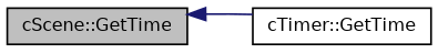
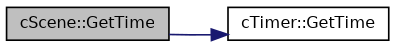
  digraph {
    rankdir=LR
    node [color=black fontname=Helvetica fontsize=10 shape=record style=filled]
    n1 [fillcolor=grey75 fontcolor=black height=0.2 label="cScene::GetTime" width=0.4]
    n2 [fillcolor=white height=0.2 label="cTimer::GetTime" width=0.4]
-   n2 -> n1 [color=midnightblue fontname=Helvetica fontsize=10 labelfontname=Helvetica labelfontsize=10 style=solid]
+   n1 -> n2 [color=midnightblue fontname=Helvetica fontsize=10 labelfontname=Helvetica labelfontsize=10 style=solid]
  }
